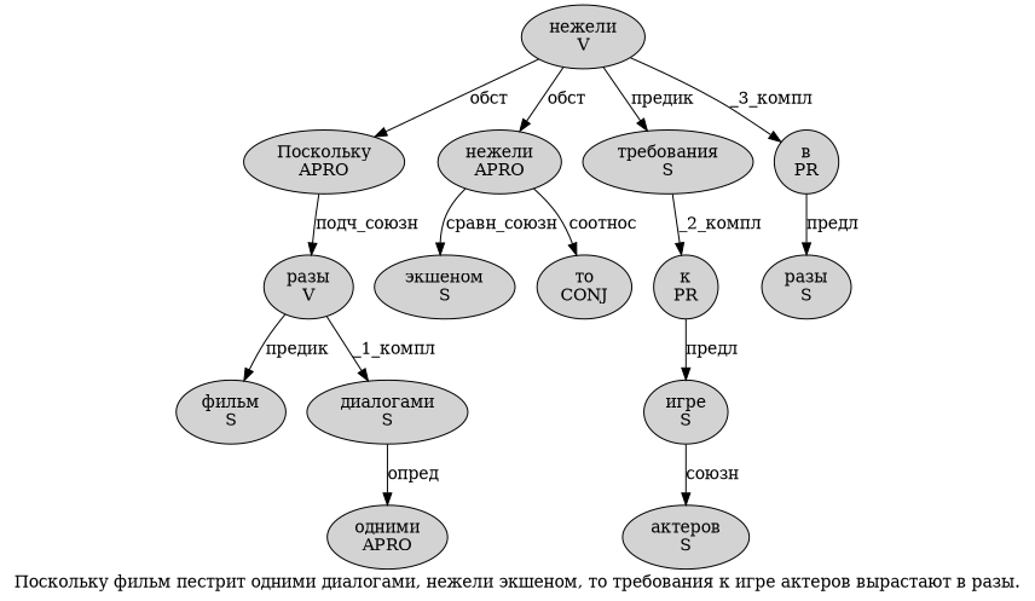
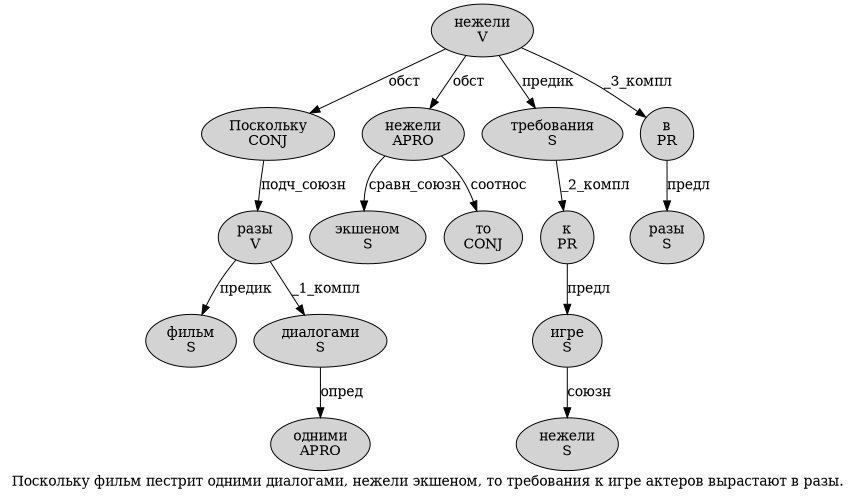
  digraph {
    label="Поскольку фильм пестрит одними диалогами, нежели экшеном, то требования к игре актеров вырастают в разы."
    node [fillcolor=lightgray penwidth=1 shape=ellipse style=filled]
-   n1 [label="Поскольку\nAPRO"]
+   n1 [label="Поскольку\nCONJ"]
    n2 [label="разы\nV"]
    n3 [label="фильм\nS"]
    n4 [label="диалогами\nS"]
    n5 [label="одними\nAPRO"]
    n6 [label="нежели\nAPRO"]
    n7 [label="экшеном\nS"]
    n8 [label="то\nCONJ"]
    n9 [label="требования\nS"]
    n10 [label="к\nPR"]
    n11 [label="игре\nS"]
-   n12 [label="актеров\nS"]
+   n12 [label="нежели\nS"]
    n13 [label="нежели\nV"]
    n14 [label="в\nPR"]
    n15 [label="разы\nS"]
    n1 -> n2 [label="подч_союзн"]
    n2 -> n3 [label="предик"]
    n2 -> n4 [label="_1_компл"]
    n4 -> n5 [label="опред"]
    n6 -> n7 [label="сравн_союзн"]
    n6 -> n8 [label="соотнос"]
    n9 -> n10 [label="_2_компл"]
    n10 -> n11 [label="предл"]
    n11 -> n12 [label="союзн"]
    n13 -> n1 [label="обст"]
    n13 -> n6 [label="обст"]
    n13 -> n9 [label="предик"]
    n13 -> n14 [label="_3_компл"]
    n14 -> n15 [label="предл"]
  }
